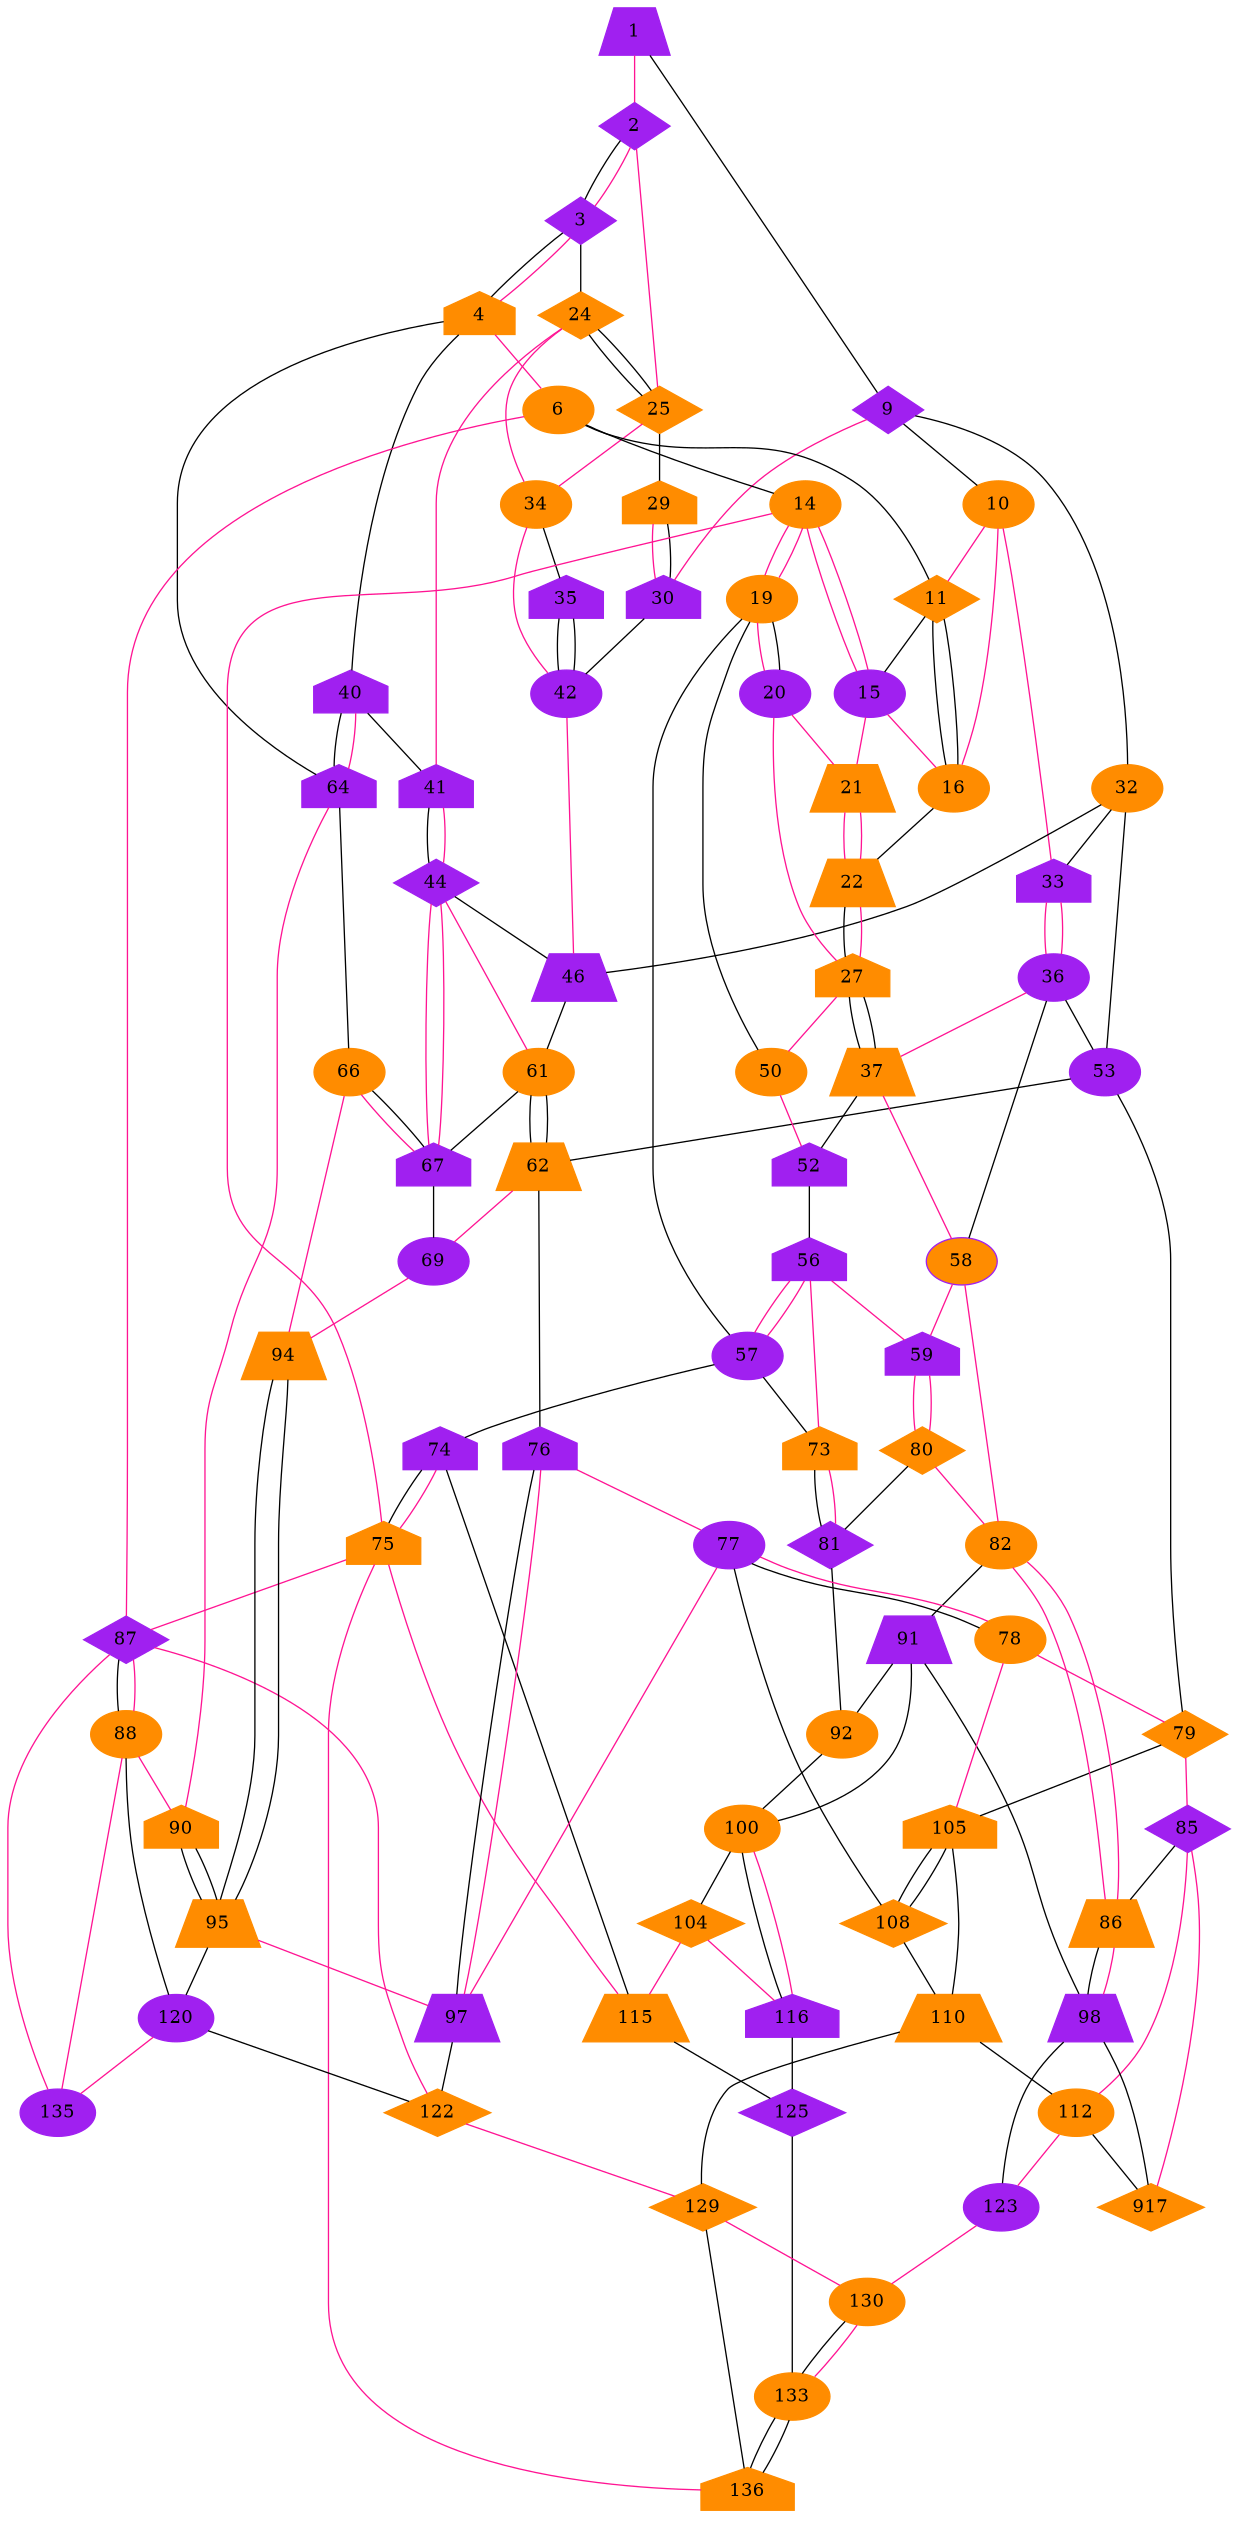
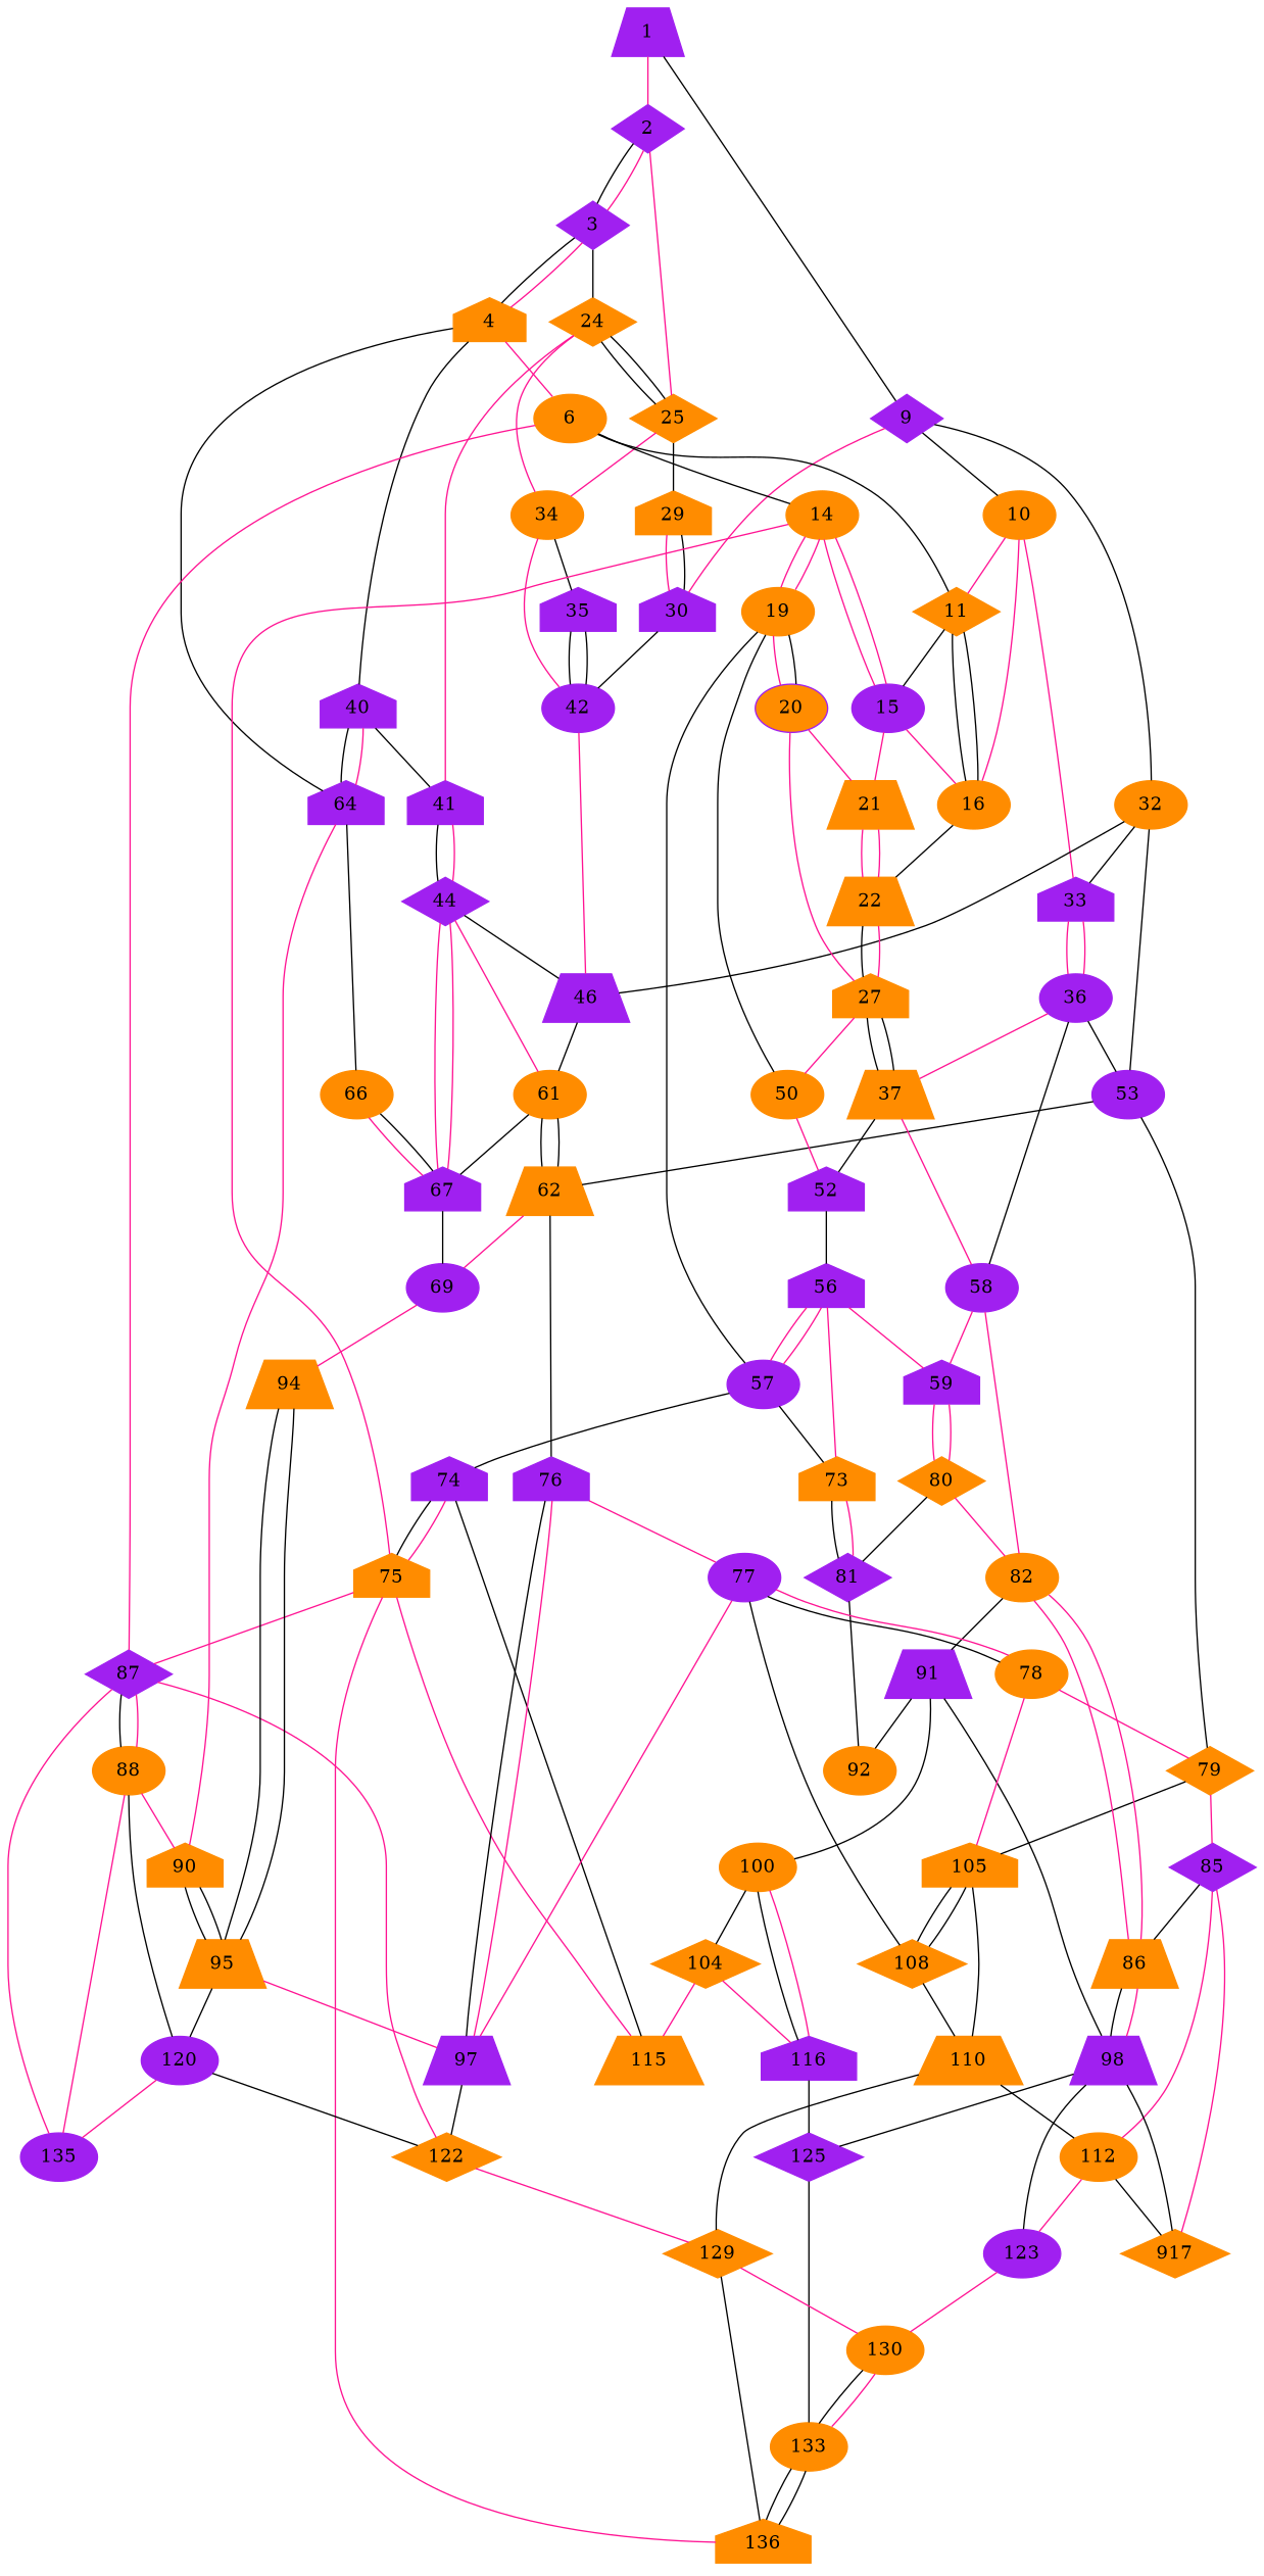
  graph {
    node [color=darkorange shape=ellipse style=filled]
    edge [color=black]
    1 [color=purple shape=trapezium super="+8"]
    2 [color=purple shape=diamond super="+13"]
    9 [color=purple shape=diamond super="+31"]
    3 [color=purple shape=diamond]
    25 [shape=diamond super="+26"]
    10 [super="+23"]
    30 [color=purple shape=house]
    32 [super="+48"]
    4 [shape=house super="+5"]
    24 [shape=diamond super="+38"]
    34 [super="+39"]
    29 [shape=house]
    6 [super="+7"]
    40 [color=purple shape=house]
    64 [color=purple shape=house super="+65"]
    41 [color=purple shape=house]
    11 [shape=diamond super="+12"]
    14
    87 [color=purple shape=diamond super="+138"]
    66
    90 [shape=house]
    16 [super="+17"]
    15 [color=purple super="+18"]
    19 [super="+49"]
    75 [shape=house super="+137"]
    88 [super="+89"]
    122 [shape=diamond super="+131"]
    135 [color=purple]
    33 [color=purple shape=house]
    42 [color=purple super="+43"]
    46 [color=purple shape=trapezium super="+47"]
    53 [color=purple super="+54"]
    22 [shape=trapezium]
    36 [color=purple super="+55"]
    21 [shape=trapezium]
-   20 [color=purple]
+   20 [color=purple fillcolor=darkorange]
    50
    57 [color=purple super="+72"]
    115 [shape=trapezium super="+127"]
    136 [shape=house]
    27 [shape=house super="+28"]
    52 [color=purple shape=house]
    73 [shape=house]
    74 [color=purple shape=house super="+103"]
    37 [shape=trapezium super="+51"]
    35 [color=purple shape=house]
    44 [color=purple shape=diamond super="+45"]
-   58 [color=purple super="+71" fillcolor=darkorange]
+   58 [color=purple super="+71"]
    61 [super="+63"]
    62 [shape=trapezium super="+70"]
    79 [shape=diamond super="+84"]
    59 [color=purple shape=house]
    82 [super="+83"]
    56 [color=purple shape=house super="+60"]
    67 [color=purple shape=house super="+68"]
    69 [color=purple]
    76 [color=purple shape=house]
    105 [shape=house super="+106"]
    85 [color=purple shape=diamond super="+113"]
    80 [shape=diamond]
    81 [color=purple shape=diamond super="+93"]
    86 [shape=trapezium]
    91 [color=purple shape=trapezium super="+99"]
    94 [shape=trapezium]
    77 [color=purple super="+107"]
    97 [color=purple shape=trapezium super="+109"]
    95 [shape=trapezium super="+96"]
    92
    125 [color=purple shape=diamond super="+126"]
    78
    108 [shape=diamond]
    110 [shape=trapezium super="+111"]
    112 [super="+119"]
    n74 [label=917 shape=diamond]
    100 [super="+101"]
    98 [color=purple shape=trapezium super="+118"]
    123 [color=purple super="+128"]
    120 [color=purple super="+121"]
    129 [shape=diamond super="+132"]
    104 [shape=diamond super="+114"]
    116 [color=purple shape=house]
    130
    133 [super="+134"]
    1 -- 2 [color=deeppink weight=2]
    1 -- 9
    2 -- 3
    2 -- 3 [color=deeppink]
    2 -- 25 [color=deeppink]
    9 -- 10
    9 -- 30 [color=deeppink]
    9 -- 32
    3 -- 4
    3 -- 4 [color=deeppink]
    3 -- 24
    25 -- 34 [color=deeppink]
    25 -- 29
    10 -- 11 [color=deeppink]
    10 -- 16 [color=deeppink]
    10 -- 33 [color=deeppink]
    30 -- 42
    32 -- 33
    32 -- 46
    32 -- 53
    4 -- 6 [color=deeppink]
    4 -- 40
    4 -- 64
    24 -- 25
    24 -- 25
    24 -- 34 [color=deeppink]
    24 -- 41 [color=deeppink]
    34 -- 42 [color=deeppink]
    34 -- 35
    29 -- 30 [color=deeppink]
    29 -- 30
    6 -- 11
    6 -- 14
    6 -- 87 [color=deeppink]
    40 -- 64
    40 -- 64 [color=deeppink]
    40 -- 41
    64 -- 66
    64 -- 90 [color=deeppink]
    41 -- 44
    41 -- 44 [color=deeppink]
    11 -- 16
    11 -- 16
    11 -- 15
    14 -- 15 [color=deeppink]
    14 -- 15 [color=deeppink]
    14 -- 19 [color=deeppink]
    14 -- 19 [color=deeppink]
    14 -- 75 [color=deeppink]
    87 -- 88
    87 -- 88 [color=deeppink]
    87 -- 122 [color=deeppink]
    87 -- 135 [color=deeppink]
    66 -- 67 [color=deeppink]
    66 -- 67
-   66 -- 94 [color=deeppink]
    90 -- 95
    90 -- 95
    16 -- 22
    15 -- 16 [color=deeppink]
    15 -- 21 [color=deeppink]
    19 -- 20 [color=deeppink]
    19 -- 20
    19 -- 50
    19 -- 57
    75 -- 87 [color=deeppink]
    75 -- 115 [color=deeppink]
    75 -- 136 [color=deeppink]
    88 -- 90 [color=deeppink]
    88 -- 135 [color=deeppink]
    88 -- 120
    122 -- 129 [color=deeppink]
    33 -- 36 [color=deeppink]
    33 -- 36 [color=deeppink]
    42 -- 46 [color=deeppink]
    46 -- 61
    53 -- 62
    53 -- 79
    22 -- 27
    22 -- 27 [color=deeppink]
    36 -- 53
    36 -- 37 [color=deeppink]
    36 -- 58
    21 -- 22 [color=deeppink]
    21 -- 22 [color=deeppink]
    20 -- 21 [color=deeppink]
    20 -- 27 [color=deeppink]
    50 -- 52 [color=deeppink]
    57 -- 73
    57 -- 74
-   115 -- 125
+   98 -- 125
    27 -- 50 [color=deeppink]
    27 -- 37
    27 -- 37
    52 -- 56
    73 -- 81
    73 -- 81 [color=deeppink]
    74 -- 75
    74 -- 75 [color=deeppink]
    74 -- 115
    37 -- 52
    37 -- 58 [color=deeppink]
    35 -- 42
    35 -- 42
    44 -- 46
    44 -- 61 [color=deeppink]
    44 -- 67 [color=deeppink]
    44 -- 67 [color=deeppink]
    58 -- 59 [color=deeppink]
    58 -- 82 [color=deeppink]
    61 -- 62
    61 -- 62
    61 -- 67
    62 -- 69 [color=deeppink]
    62 -- 76
    79 -- 105
    79 -- 85 [color=deeppink]
    59 -- 80 [color=deeppink]
    59 -- 80 [color=deeppink]
    82 -- 86 [color=deeppink]
    82 -- 86 [color=deeppink]
    82 -- 91
    56 -- 57 [color=deeppink]
    56 -- 57 [color=deeppink]
    56 -- 73 [color=deeppink]
    56 -- 59 [color=deeppink]
    67 -- 69
    69 -- 94 [color=deeppink]
    76 -- 77 [color=deeppink]
    76 -- 97
    76 -- 97 [color=deeppink]
    105 -- 108
    105 -- 108
    105 -- 110
    85 -- 86
    85 -- 112 [color=deeppink]
    85 -- n74 [color=deeppink]
    80 -- 82 [color=deeppink]
    80 -- 81
    81 -- 92
    86 -- 98
    86 -- 98 [color=deeppink]
    91 -- 92
    91 -- 100
    91 -- 98
    94 -- 95
    94 -- 95
    77 -- 97 [color=deeppink]
    77 -- 78
    77 -- 78 [color=deeppink]
    77 -- 108
    97 -- 122
    95 -- 97 [color=deeppink]
    95 -- 120
-   92 -- 100
    125 -- 133
    78 -- 79 [color=deeppink]
    78 -- 105 [color=deeppink]
    108 -- 110
    110 -- 112
    110 -- 129
    112 -- n74
    112 -- 123 [color=deeppink]
    100 -- 104
    100 -- 116
    100 -- 116 [color=deeppink]
    98 -- n74
    98 -- 123
    123 -- 130 [color=deeppink]
    120 -- 122
    120 -- 135 [color=deeppink]
    129 -- 136
    129 -- 130 [color=deeppink]
    104 -- 115 [color=deeppink]
    104 -- 116 [color=deeppink]
    116 -- 125
    130 -- 133
    130 -- 133 [color=deeppink]
    133 -- 136
    133 -- 136
  }
